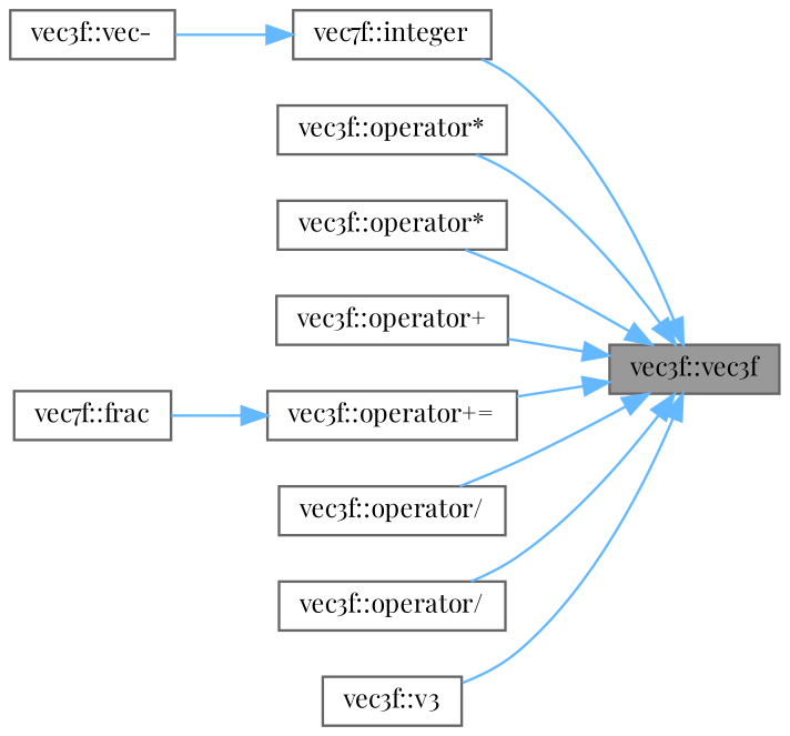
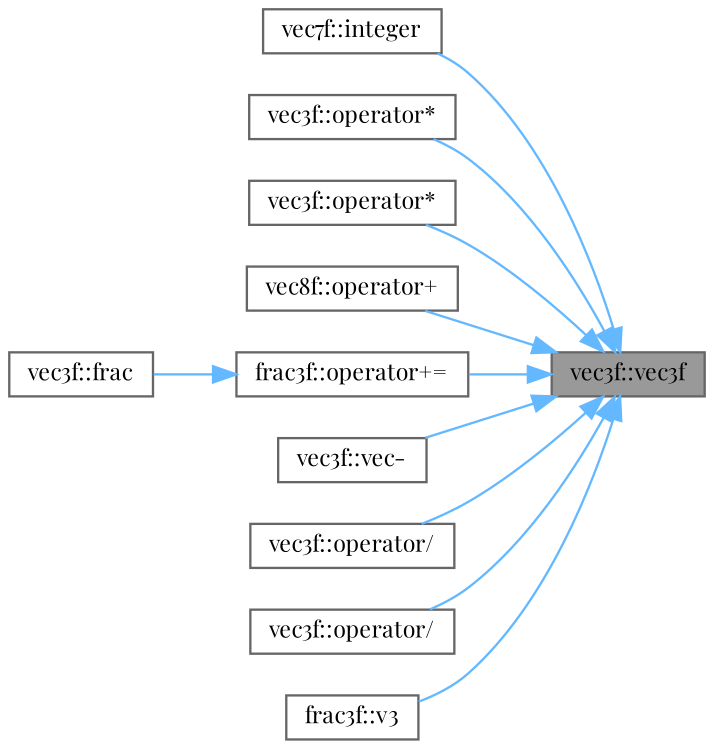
  digraph {
    fontname="Playfair Display"
    rankdir=RL
    node [color=grey40 fillcolor=white fontname="Playfair Display" fontsize=10 shape=box style=filled]
    edge [color=steelblue1 dir=back fontname="Playfair Display" fontsize=10 labelfontname=Helvetica labelfontsize=10 style=solid]
    n1 [color=gray40 fillcolor=grey60 fontcolor=black height=0.2 label="vec3f::vec3f" width=0.4]
    n2 [height=0.2 label="vec7f::integer" width=0.4]
    n3 [height=0.2 label="vec3f::operator*" width=0.4]
    n4 [height=0.2 label="vec3f::operator*" width=0.4]
-   n5 [height=0.2 label="vec3f::operator+" width=0.4]
-   n6 [height=0.2 label="vec3f::operator+=" width=0.4]
+   n5 [height=0.2 label="vec8f::operator+" width=0.4]
+   n6 [height=0.2 label="frac3f::operator+=" width=0.4]
    n7 [height=0.2 label="vec3f::vec-" width=0.4]
    n8 [height=0.2 label="vec3f::operator/" width=0.4]
    n9 [height=0.2 label="vec3f::operator/" width=0.4]
-   n10 [height=0.2 label="vec3f::v3" width=0.4]
-   n11 [height=0.2 label="vec7f::frac" width=0.4]
+   n10 [height=0.2 label="frac3f::v3" width=0.4]
+   n11 [height=0.2 label="vec3f::frac" width=0.4]
    n1 -> n2
    n1 -> n3
    n1 -> n4
    n1 -> n5
    n1 -> n6
-   n2 -> n7
+   n1 -> n7
    n1 -> n8
    n1 -> n9
    n1 -> n10
    n6 -> n11
  }
